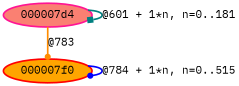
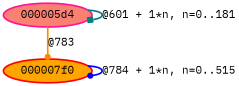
  digraph {
    fontname="IBM Plex Mono"
    node [fontsize=20 penwidth=3 shape=oval style="rounded,filled" fontname="IBM Plex Mono"]
    edge [arrowsize=1 fontsize=20 penwidth=3 style=bold arrowhead=dot fontname="IBM Plex Mono"]
-   "000007d4" [fillcolor=salmon color=deeppink]
+   "000007d4" [fillcolor=salmon color=deeppink label="000005d4"]
    "000007f0" [fillcolor=orange color=red]
    "000007d4" -> "000007d4" [color=teal label="@601 + 1*n, n=0..181" style=solid arrowhead=box]
    "000007d4" -> "000007f0" [color=darkorange label="@783"]
    "000007f0" -> "000007f0" [color=blue label="@784 + 1*n, n=0..515"]
  }
